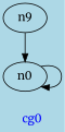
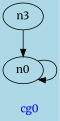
  digraph {
    bgcolor=lightblue
    fontcolor=blue
    label=cg0
    fontname=Merriweather
    node [fontname=Merriweather]
    edge [fontname=Merriweather]
    n0
-   n3 [label=n9]
+   n3
    n0 -> n0
    n3 -> n0
  }
